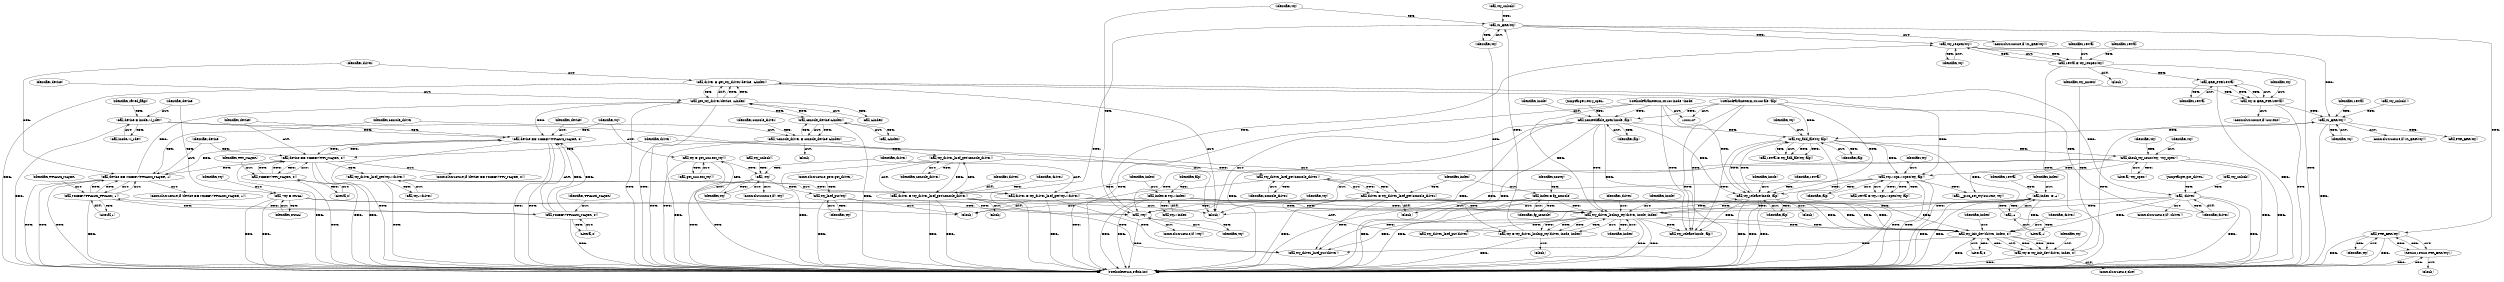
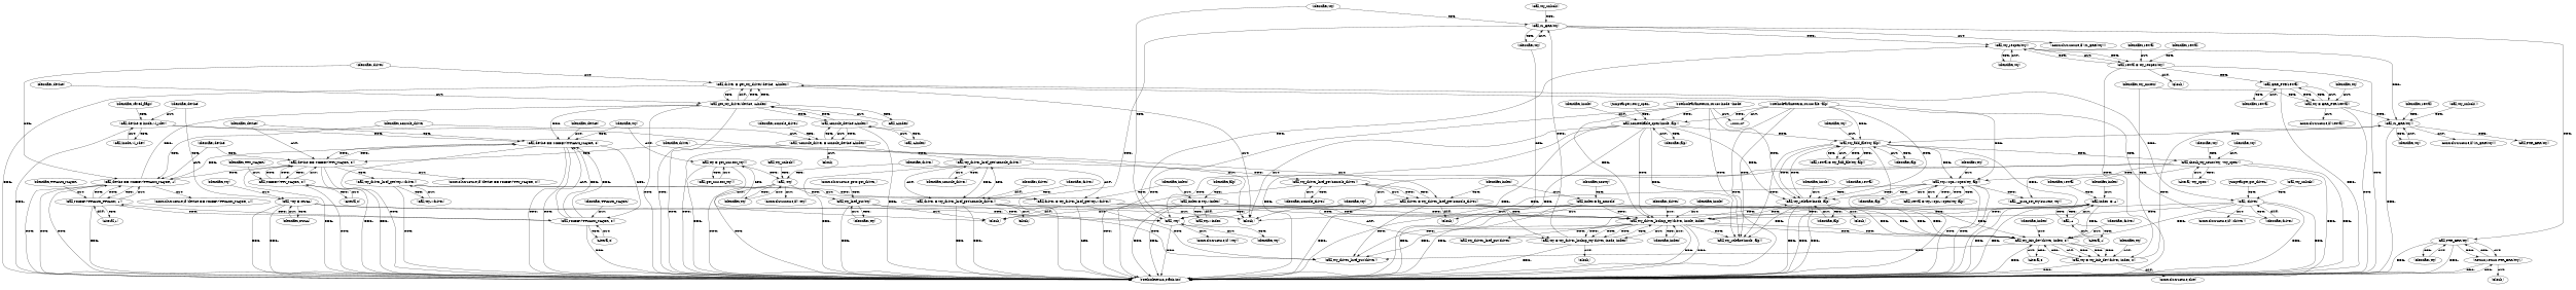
  digraph {
    n1 [label="(Call,PTR_ERR(tty))"]
    n2 [label="(Return,return PTR_ERR(tty);)"]
    n3 [label="(Identifier,tty)"]
    n4 [label="(MethodReturn,static int)"]
    n5 [label="(Block,)"]
    n6 [label="(Call,IS_ERR(tty))"]
    n7 [label="(Call,tty_reopen(tty))"]
    n8 [label="(ControlStructure,if (IS_ERR(tty)))"]
    n9 [label="(Identifier,tty)"]
    n10 [label="(Call,IS_ERR(tty))"]
    n11 [label="(Call,retval = tty_reopen(tty))"]
    n12 [label="(Identifier,tty)"]
    n13 [label="(Call,tty = tty_driver_lookup_tty(driver, inode, index))"]
    n14 [label="(Call,tty_driver_lookup_tty(driver, inode, index))"]
    n15 [label="(Block,)"]
    n16 [label="(Call,tty_release(inode, filp))"]
    n17 [label="(Call,tty_init_dev(driver, index, 0))"]
    n18 [label="(Identifier,index)"]
    n19 [label="(Call,tty_release(inode, filp))"]
    n20 [label="(Call,tty_driver_kref_put(driver))"]
    n21 [label="(Call,tty_driver_kref_put(driver))"]
    n22 [label="(Call,tty_add_file(tty, filp))"]
    n23 [label="(Identifier,filp)"]
    n24 [label="(Block,)"]
    n25 [label="(Call,tty = tty_init_dev(driver, index, 0))"]
    n26 [label="(Literal,0)"]
    n27 [label="(Call,!driver)"]
    n28 [label="(Identifier,driver)"]
    n29 [label="(ControlStructure,if (!driver))"]
    n30 [label="(Call,driver = get_tty_driver(device, &index))"]
    n31 [label="(Call,get_tty_driver(device, &index))"]
    n32 [label="(Block,)"]
    n33 [label="(Call,device == MKDEV(TTYAUX_MAJOR, 0))"]
    n34 [label="(Call,console_device(&index))"]
    n35 [label="(Call,&index)"]
    n36 [label="(Call,device == MKDEV(TTY_MAJOR, 0))"]
    n37 [label="(Call,MKDEV(TTYAUX_MAJOR, 0))"]
    n38 [label="(Call,*console_driver = console_device(&index))"]
    n39 [label="(Call,&index)"]
    n40 [label="(Call,device == MKDEV(TTYAUX_MAJOR, 1))"]
    n41 [label="(Call,MKDEV(TTYAUX_TTYAUX, 1))"]
    n42 [label="(ControlStructure,if (device == MKDEV(TTYAUX_MAJOR, 1)))"]
    n43 [label="(Literal,1)"]
    n44 [label="(Call,MKDEV(TTY_MAJOR, 0))"]
    n45 [label="(ControlStructure,if (device == MKDEV(TTY_MAJOR, 0)))"]
    n46 [label="(Call,tty_driver_kref_get(tty->driver))"]
    n47 [label="(Literal,0)"]
    n48 [label="(Literal,0)"]
    n49 [label="(Call,device = inode->i_rdev)"]
    n50 [label="(Call,inode->i_rdev)"]
    n51 [label="(Call,tty_driver_kref_get(console_driver))"]
    n52 [label="(Block,)"]
    n53 [label="(Call,driver = tty_driver_kref_get(console_driver))"]
    n54 [label="(Block,)"]
    n55 [label="(Call,tty_driver_kref_get(console_driver))"]
    n56 [label="(Identifier,console_driver)"]
    n57 [label="(Call,driver = tty_driver_kref_get(console_driver))"]
    n58 [label="(Identifier,console_driver)"]
    n59 [label="(Call,driver = tty_driver_kref_get(tty->driver))"]
    n60 [label="(Block,)"]
    n61 [label="(Call,tty->driver)"]
    n62 [label="(Block,)"]
    n63 [label="(Call,nonseekable_open(inode, filp))"]
    n64 [label="(Identifier,filp)"]
    n65 [label="(Call,tty->ops->open(tty, filp))"]
    n66 [label="(Call,check_tty_count(tty, \"tty_open\"))"]
    n67 [label="(Identifier,filp)"]
    n68 [label="(Call,retval = tty_add_file(tty, filp))"]
    n69 [label="(MethodParameterIn,struct inode *inode)"]
    1000107
    n71 [label="(MethodParameterIn,struct file *filp)"]
    n72 [label="(Call,!tty)"]
    n73 [label="(Identifier,filp)"]
    n74 [label="(Call,retval = tty->ops->open(tty, filp))"]
    n75 [label="(Call,__proc_set_tty(current, tty))"]
    n76 [label="(Literal,\"tty_open\")"]
    n77 [label="(ControlStructure,if (IS_ERR(tty)))"]
    n78 [label="(Call,PTR_ERR(tty))"]
    n79 [label="(Identifier,tty)"]
    n80 [label="(Call,ERR_PTR(retval))"]
    n81 [label="(Block,)"]
    n82 [label="(Identifier,tty)"]
    n83 [label="(ControlStructure,if (!tty))"]
    n84 [label="(Call,tty_kref_put(tty))"]
    n85 [label="(Identifier,tty)"]
    n86 [label="(Call,!tty)"]
    n87 [label="(ControlStructure,if (!tty))"]
    n88 [label="(Identifier,tty)"]
    n89 [label="(Call,tty = get_current_tty())"]
    n90 [label="(Call,get_current_tty())"]
    n91 [label="(Call,*tty = NULL)"]
    n92 [label="(Identifier,NULL)"]
    n93 [label="(ControlStructure,else)"]
    n94 [label="(Call,index = fg_console)"]
-   n95 [label="(Identifier,fg_console)"]
    n96 [label="(Call,index = tty->index)"]
    n97 [label="(Call,tty->index)"]
    n98 [label="(Call,index  = -1)"]
    n99 [label="(Call,-1)"]
    n100 [label="(Literal,1)"]
    n101 [label="(Call,tty = ERR_PTR(retval))"]
-   n102 [label="(ControlStructure,if (current))"]
+   n102 [label="(ControlStructure,if (retval))"]
    n103 [label="(Identifier,retval)"]
    n104 [label="(Identifier,inode)"]
    n105 [label="(Identifier,device)"]
    n106 [label="(Identifier,index)"]
    n107 [label="(Identifier,TTYAUX_MAJOR)"]
    n108 [label="(Identifier,noctty)"]
    n109 [label="(Identifier,retval)"]
    n110 [label="(Identifier,tty)"]
    n111 [label="(Call,tty_unlock())"]
    n112 [label="(Identifier,console_driver)"]
    n113 [label="(Identifier,TTY_MAJOR)"]
    n114 [label="(Identifier,index)"]
    n115 [label="(Identifier,index)"]
    n116 [label="(Identifier,retval)"]
    n117 [label="(Identifier,tty)"]
    n118 [label="(Call,tty_unlock())"]
    n119 [label="(Identifier,tty_mutex)"]
    n120 [label="(Identifier,index)"]
    n121 [label="(Identifier,tty)"]
    n122 [label="(Identifier,saved_flags)"]
    n123 [label="(Identifier,tty)"]
    n124 [label="(Identifier,filp)"]
    n125 [label="(Identifier,retval)"]
    n126 [label="(Identifier,driver)"]
    n127 [label="(Identifier,tty)"]
    n128 [label="(Identifier,tty)"]
    n129 [label="(Identifier,inode)"]
    n130 [label="(Identifier,device)"]
    n131 [label="(Identifier,driver)"]
    n132 [label="(Identifier,tty)"]
    n133 [label="(Identifier,device)"]
    n134 [label="(Identifier,device)"]
    n135 [label="(Identifier,tty)"]
    n136 [label="(Identifier,driver)"]
    n137 [label="(Identifier,tty)"]
    n138 [label="(Call,tty_unlock())"]
    n139 [label="(JumpTarget,retry_open:)"]
    n140 [label="(Identifier,console_driver)"]
    n141 [label="(Identifier,driver)"]
    n142 [label="(Identifier,retval)"]
    n143 [label="(Identifier,retval)"]
    n144 [label="(Call,tty_unlock())"]
    n145 [label="(Identifier,driver)"]
    n146 [label="(Identifier,driver)"]
    n147 [label="(ControlStructure,goto got_driver;)"]
    n148 [label="(Identifier,tty)"]
    n149 [label="(Identifier,driver)"]
    n150 [label="(Identifier,TTYAUX_MAJOR)"]
    n151 [label="(Identifier,device)"]
    n152 [label="(Identifier,inode)"]
    n153 [label="(JumpTarget,got_driver:)"]
    n1 -> n2 [label="AST: "]
    n1 -> n2 [label="DDG: "]
    n1 -> n3 [label="CFG: "]
    n1 -> n4 [label="DDG: "]
    n1 -> n4 [label="DDG: "]
    n2 -> n1 [label="CFG: "]
    n2 -> n4 [label="DDG: "]
    n2 -> n5 [label="AST: "]
    n3 -> n1 [label="AST: "]
    n4 -> n2 [label="CFG: "]
    n6 -> n1 [label="DDG: "]
    n6 -> n4 [label="DDG: "]
    n6 -> n7 [label="DDG: "]
    n6 -> n8 [label="AST: "]
    n6 -> n9 [label="CFG: "]
    n7 -> n10 [label="DDG: "]
    n7 -> n11 [label="AST: "]
    n7 -> n11 [label="DDG: "]
    n7 -> n12 [label="CFG: "]
    n9 -> n6 [label="AST: "]
    n9 -> n13 [label="CFG: "]
    n10 -> n4 [label="DDG: "]
    n10 -> n22 [label="DDG: "]
    n10 -> n77 [label="AST: "]
    n10 -> n78 [label="DDG: "]
    n10 -> n79 [label="CFG: "]
    n11 -> n4 [label="DDG: "]
    n11 -> n4 [label="DDG: "]
    n11 -> n7 [label="CFG: "]
    n11 -> n80 [label="DDG: "]
    n11 -> n81 [label="AST: "]
    n12 -> n7 [label="AST: "]
    n13 -> n4 [label="DDG: "]
    n13 -> n6 [label="DDG: "]
    n13 -> n14 [label="CFG: "]
    n13 -> n15 [label="AST: "]
    n14 -> n4 [label="DDG: "]
    n14 -> n4 [label="DDG: "]
    n14 -> n13 [label="AST: "]
    n14 -> n13 [label="DDG: "]
    n14 -> n13 [label="DDG: "]
    n14 -> n13 [label="DDG: "]
    n14 -> n16 [label="DDG: "]
    n14 -> n17 [label="DDG: "]
    n14 -> n17 [label="DDG: "]
    n14 -> n18 [label="CFG: "]
    n14 -> n19 [label="DDG: "]
    n14 -> n20 [label="DDG: "]
    n14 -> n21 [label="DDG: "]
    n16 -> n4 [label="DDG: "]
    n16 -> n4 [label="DDG: "]
    n16 -> n4 [label="DDG: "]
    n16 -> n14 [label="DDG: "]
    n16 -> n19 [label="DDG: "]
    n16 -> n22 [label="DDG: "]
    n16 -> n23 [label="CFG: "]
    n16 -> n24 [label="AST: "]
    n17 -> n4 [label="DDG: "]
    n17 -> n21 [label="DDG: "]
    n17 -> n25 [label="AST: "]
    n17 -> n25 [label="DDG: "]
    n17 -> n25 [label="DDG: "]
    n17 -> n25 [label="DDG: "]
    n17 -> n26 [label="CFG: "]
    n18 -> n14 [label="AST: "]
    n22 -> n4 [label="DDG: "]
    n22 -> n4 [label="DDG: "]
    n22 -> n16 [label="DDG: "]
    n22 -> n19 [label="DDG: "]
    n22 -> n65 [label="DDG: "]
    n22 -> n66 [label="DDG: "]
    n22 -> n67 [label="CFG: "]
    n22 -> n68 [label="AST: "]
    n22 -> n68 [label="DDG: "]
    n22 -> n68 [label="DDG: "]
    n23 -> n16 [label="AST: "]
    n25 -> n4 [label="DDG: "]
    n25 -> n10 [label="DDG: "]
    n25 -> n17 [label="CFG: "]
    n25 -> n93 [label="AST: "]
    n26 -> n17 [label="AST: "]
    n27 -> n4 [label="DDG: "]
    n27 -> n4 [label="DDG: "]
    n27 -> n14 [label="DDG: "]
    n27 -> n17 [label="DDG: "]
    n27 -> n21 [label="DDG: "]
    n27 -> n28 [label="CFG: "]
    n27 -> n29 [label="AST: "]
    n28 -> n27 [label="AST: "]
    n28 -> n30 [label="CFG: "]
    n30 -> n4 [label="DDG: "]
    n30 -> n27 [label="DDG: "]
    n30 -> n31 [label="CFG: "]
    n30 -> n32 [label="AST: "]
    n31 -> n4 [label="DDG: "]
    n31 -> n4 [label="DDG: "]
    n31 -> n30 [label="AST: "]
    n31 -> n30 [label="DDG: "]
    n31 -> n30 [label="DDG: "]
    n31 -> n33 [label="DDG: "]
    n31 -> n34 [label="DDG: "]
    n31 -> n35 [label="CFG: "]
    n33 -> n4 [label="DDG: "]
    n33 -> n4 [label="DDG: "]
    n33 -> n4 [label="DDG: "]
    n33 -> n36 [label="DDG: "]
+   n33 -> n37 [label="CFG: "]
    n34 -> n4 [label="DDG: "]
    n34 -> n31 [label="DDG: "]
    n34 -> n38 [label="AST: "]
    n34 -> n38 [label="DDG: "]
    n34 -> n39 [label="CFG: "]
    n35 -> n31 [label="AST: "]
    n36 -> n4 [label="DDG: "]
    n36 -> n4 [label="DDG: "]
    n36 -> n4 [label="DDG: "]
    n36 -> n33 [label="DDG: "]
    n36 -> n40 [label="DDG: "]
    n36 -> n44 [label="CFG: "]
    n36 -> n45 [label="AST: "]
    n36 -> n46 [label="CFG: "]
    n37 -> n4 [label="DDG: "]
    n37 -> n33 [label="AST: "]
    n37 -> n33 [label="DDG: "]
    n37 -> n33 [label="DDG: "]
    n37 -> n41 [label="DDG: "]
    n37 -> n48 [label="CFG: "]
    n38 -> n4 [label="DDG: "]
    n38 -> n4 [label="DDG: "]
    n38 -> n34 [label="CFG: "]
    n38 -> n51 [label="DDG: "]
    n38 -> n52 [label="AST: "]
    n39 -> n34 [label="AST: "]
    n40 -> n4 [label="DDG: "]
    n40 -> n4 [label="DDG: "]
    n40 -> n4 [label="DDG: "]
    n40 -> n31 [label="DDG: "]
    n40 -> n33 [label="DDG: "]
-   n40 -> n41 [label="AST: "]
+   n40 -> n41 [label="CFG: "]
    n40 -> n42 [label="AST: "]
    n41 -> n4 [label="DDG: "]
    n41 -> n37 [label="DDG: "]
    n41 -> n40 [label="AST: "]
    n41 -> n40 [label="DDG: "]
    n41 -> n40 [label="DDG: "]
    n41 -> n43 [label="CFG: "]
    n43 -> n41 [label="AST: "]
    n44 -> n4 [label="DDG: "]
    n44 -> n36 [label="AST: "]
    n44 -> n36 [label="DDG: "]
    n44 -> n36 [label="DDG: "]
    n44 -> n47 [label="CFG: "]
    n46 -> n4 [label="DDG: "]
    n46 -> n59 [label="AST: "]
    n46 -> n59 [label="DDG: "]
    n46 -> n61 [label="CFG: "]
    n47 -> n44 [label="AST: "]
    n48 -> n37 [label="AST: "]
    n49 -> n4 [label="DDG: "]
    n49 -> n32 [label="AST: "]
    n49 -> n33 [label="DDG: "]
    n49 -> n50 [label="CFG: "]
    n50 -> n49 [label="AST: "]
    n51 -> n4 [label="DDG: "]
    n51 -> n53 [label="AST: "]
    n51 -> n53 [label="DDG: "]
    n51 -> n55 [label="DDG: "]
    n51 -> n56 [label="CFG: "]
    n53 -> n4 [label="DDG: "]
    n53 -> n4 [label="DDG: "]
    n53 -> n14 [label="DDG: "]
    n53 -> n17 [label="DDG: "]
    n53 -> n21 [label="DDG: "]
    n53 -> n51 [label="CFG: "]
    n53 -> n54 [label="AST: "]
    n55 -> n4 [label="DDG: "]
    n55 -> n57 [label="AST: "]
    n55 -> n57 [label="DDG: "]
    n55 -> n58 [label="CFG: "]
    n56 -> n51 [label="AST: "]
    n57 -> n4 [label="DDG: "]
    n57 -> n14 [label="DDG: "]
    n57 -> n17 [label="DDG: "]
    n57 -> n21 [label="DDG: "]
    n57 -> n55 [label="CFG: "]
    n57 -> n62 [label="AST: "]
    n58 -> n55 [label="AST: "]
-   n59 -> n4 [label="DDG: "]
+   n59 -> n4 [label="CFG: "]
    n59 -> n14 [label="DDG: "]
    n59 -> n17 [label="DDG: "]
    n59 -> n21 [label="DDG: "]
    n59 -> n60 [label="AST: "]
    n61 -> n46 [label="AST: "]
    n63 -> n4 [label="DDG: "]
    n63 -> n4 [label="DDG: "]
    n63 -> n4 [label="DDG: "]
    n63 -> n14 [label="DDG: "]
    n63 -> n16 [label="DDG: "]
    n63 -> n19 [label="DDG: "]
    n63 -> n22 [label="DDG: "]
    n63 -> n32 [label="AST: "]
    n63 -> n64 [label="CFG: "]
    n64 -> n63 [label="AST: "]
    n65 -> n4 [label="DDG: "]
    n65 -> n4 [label="DDG: "]
    n65 -> n16 [label="DDG: "]
    n65 -> n72 [label="DDG: "]
    n65 -> n73 [label="CFG: "]
    n65 -> n74 [label="AST: "]
    n65 -> n74 [label="DDG: "]
    n65 -> n74 [label="DDG: "]
    n65 -> n75 [label="DDG: "]
    n66 -> n4 [label="DDG: "]
    n66 -> n4 [label="DDG: "]
    n66 -> n32 [label="AST: "]
    n66 -> n65 [label="DDG: "]
    n66 -> n72 [label="DDG: "]
    n66 -> n75 [label="DDG: "]
    n66 -> n76 [label="CFG: "]
    n67 -> n22 [label="AST: "]
    n68 -> n22 [label="CFG: "]
    n69 -> n4 [label="DDG: "]
    n69 -> n14 [label="DDG: "]
    n69 -> n16 [label="DDG: "]
    n69 -> n19 [label="DDG: "]
    n69 -> n63 [label="DDG: "]
    n69 -> 1000107 [label="AST: "]
    n71 -> n4 [label="DDG: "]
    n71 -> n16 [label="DDG: "]
    n71 -> n19 [label="DDG: "]
    n71 -> n22 [label="DDG: "]
    n71 -> n63 [label="DDG: "]
    n71 -> n65 [label="DDG: "]
    n71 -> 1000107 [label="AST: "]
    n72 -> n4 [label="DDG: "]
    n72 -> n7 [label="DDG: "]
    n72 -> n82 [label="CFG: "]
    n72 -> n83 [label="AST: "]
    n73 -> n65 [label="AST: "]
    n74 -> n65 [label="CFG: "]
    n76 -> n66 [label="AST: "]
    n79 -> n10 [label="AST: "]
    n80 -> n4 [label="DDG: "]
    n80 -> n101 [label="AST: "]
    n80 -> n101 [label="DDG: "]
    n80 -> n103 [label="CFG: "]
    n82 -> n72 [label="AST: "]
    n84 -> n4 [label="DDG: "]
    n84 -> n60 [label="AST: "]
    n84 -> n72 [label="DDG: "]
    n84 -> n85 [label="CFG: "]
    n85 -> n84 [label="AST: "]
    n86 -> n4 [label="DDG: "]
    n86 -> n4 [label="DDG: "]
    n86 -> n84 [label="DDG: "]
    n86 -> n87 [label="AST: "]
    n86 -> n88 [label="CFG: "]
    n88 -> n86 [label="AST: "]
    n88 -> n89 [label="CFG: "]
    n89 -> n4 [label="DDG: "]
    n89 -> n60 [label="AST: "]
    n89 -> n86 [label="DDG: "]
    n89 -> n90 [label="CFG: "]
    n90 -> n89 [label="AST: "]
    n91 -> n4 [label="DDG: "]
    n91 -> n4 [label="DDG: "]
    n91 -> n32 [label="AST: "]
    n91 -> n72 [label="DDG: "]
    n91 -> n92 [label="CFG: "]
    n92 -> n91 [label="AST: "]
    n94 -> n4 [label="DDG: "]
    n94 -> n4 [label="DDG: "]
    n94 -> n14 [label="DDG: "]
    n94 -> n17 [label="DDG: "]
    n94 -> n62 [label="AST: "]
-   n94 -> n95 [label="CFG: "]
-   n95 -> n94 [label="AST: "]
    n96 -> n4 [label="DDG: "]
    n96 -> n4 [label="DDG: "]
    n96 -> n14 [label="DDG: "]
    n96 -> n17 [label="DDG: "]
    n96 -> n60 [label="AST: "]
    n96 -> n97 [label="CFG: "]
    n97 -> n96 [label="AST: "]
    n98 -> n4 [label="DDG: "]
    n98 -> n4 [label="DDG: "]
    n98 -> n14 [label="DDG: "]
    n98 -> n17 [label="DDG: "]
    n98 -> n32 [label="AST: "]
    n98 -> n99 [label="CFG: "]
    n99 -> n98 [label="AST: "]
    n99 -> n98 [label="DDG: "]
    n99 -> n100 [label="CFG: "]
    n100 -> n99 [label="AST: "]
    n101 -> n4 [label="DDG: "]
    n101 -> n10 [label="DDG: "]
    n101 -> n80 [label="CFG: "]
    n101 -> n102 [label="AST: "]
    n103 -> n80 [label="AST: "]
    n104 -> n16 [label="AST: "]
    n105 -> n33 [label="AST: "]
    n106 -> n17 [label="AST: "]
    n107 -> n41 [label="AST: "]
    n108 -> n94 [label="CFG: "]
    n109 -> n11 [label="AST: "]
    n110 -> n65 [label="AST: "]
    n111 -> n10 [label="CFG: "]
    n112 -> n38 [label="CFG: "]
    n113 -> n44 [label="AST: "]
    n114 -> n98 [label="AST: "]
    n115 -> n57 [label="CFG: "]
    n115 -> n94 [label="AST: "]
    n116 -> n16 [label="CFG: "]
    n117 -> n13 [label="AST: "]
    n117 -> n72 [label="CFG: "]
    n118 -> n86 [label="CFG: "]
    n119 -> n25 [label="CFG: "]
    n119 -> n101 [label="CFG: "]
    n120 -> n59 [label="CFG: "]
    n120 -> n96 [label="AST: "]
    n121 -> n66 [label="CFG: "]
    n122 -> n49 [label="CFG: "]
    n123 -> n91 [label="AST: "]
    n124 -> n96 [label="CFG: "]
    n125 -> n98 [label="CFG: "]
    n126 -> n53 [label="AST: "]
    n127 -> n66 [label="AST: "]
    n128 -> n25 [label="AST: "]
    n129 -> n63 [label="AST: "]
    n130 -> n36 [label="CFG: "]
    n130 -> n40 [label="AST: "]
    n131 -> n14 [label="AST: "]
    n132 -> n33 [label="CFG: "]
    n132 -> n89 [label="AST: "]
    n133 -> n33 [label="CFG: "]
    n133 -> n36 [label="AST: "]
    n134 -> n31 [label="AST: "]
    n135 -> n6 [label="CFG: "]
    n135 -> n72 [label="CFG: "]
    n136 -> n53 [label="CFG: "]
    n137 -> n101 [label="AST: "]
    n138 -> n6 [label="CFG: "]
    n139 -> n63 [label="CFG: "]
    n140 -> n38 [label="AST: "]
    n140 -> n40 [label="CFG: "]
    n141 -> n36 [label="CFG: "]
    n141 -> n57 [label="AST: "]
    n142 -> n11 [label="CFG: "]
    n143 -> n10 [label="CFG: "]
    n144 -> n27 [label="CFG: "]
    n145 -> n17 [label="AST: "]
    n146 -> n59 [label="AST: "]
    n146 -> n86 [label="CFG: "]
    n147 -> n84 [label="CFG: "]
    n148 -> n22 [label="AST: "]
    n149 -> n30 [label="AST: "]
    n149 -> n40 [label="CFG: "]
    n150 -> n37 [label="AST: "]
    n151 -> n49 [label="AST: "]
    n151 -> n91 [label="CFG: "]
    n152 -> n14 [label="AST: "]
    n153 -> n27 [label="CFG: "]
  }
